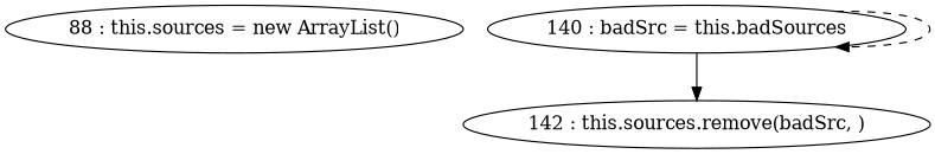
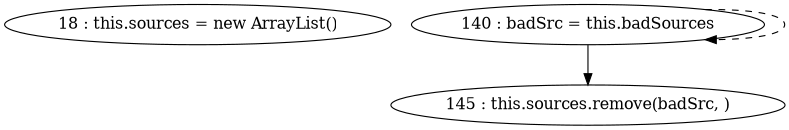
  digraph {
-   "18 : this.sources = new ArrayList()" [label="88 : this.sources = new ArrayList()"]
+   "18 : this.sources = new ArrayList()"
    "140 : badSrc = this.badSources"
-   "142 : this.sources.remove(badSrc, )"
+   "142 : this.sources.remove(badSrc, )" [label="145 : this.sources.remove(badSrc, )"]
    "140 : badSrc = this.badSources" -> "140 : badSrc = this.badSources" [style=dashed]
    "140 : badSrc = this.badSources" -> "142 : this.sources.remove(badSrc, )"
  }
